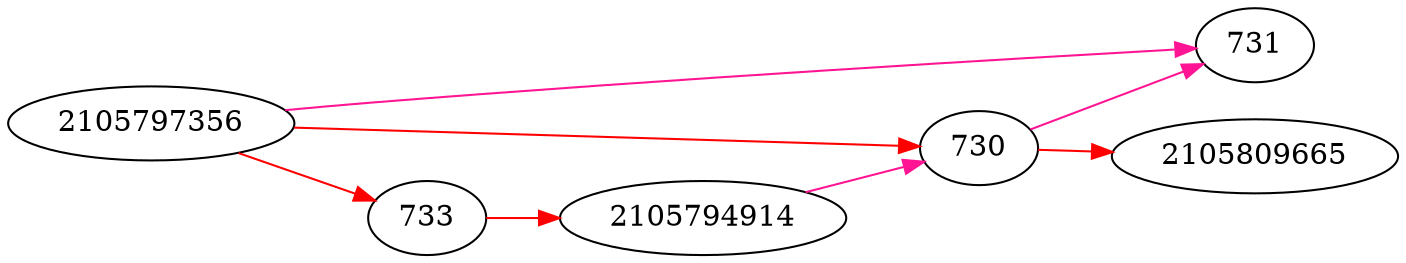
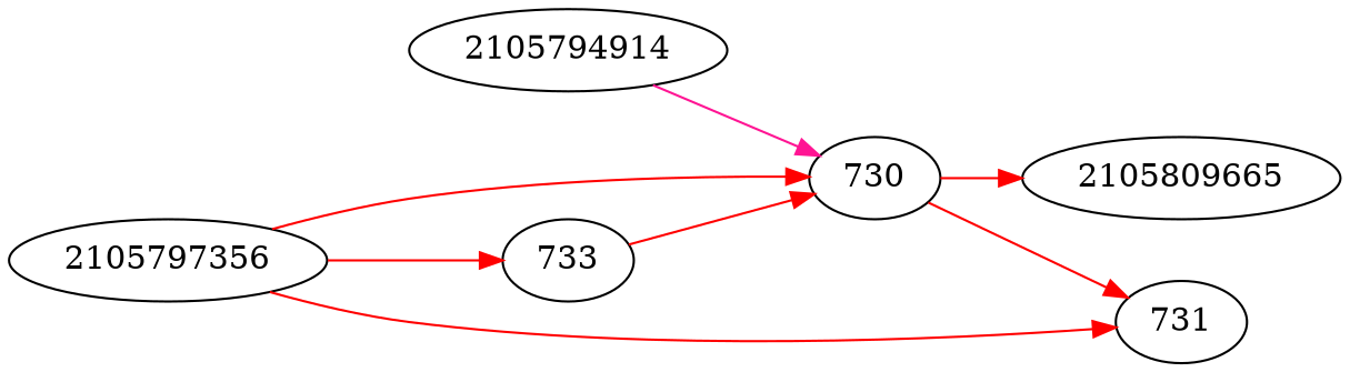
  strict digraph {
    rankdir=LR
    edge [color=red]
    2105794914
    730
    2105797356
    731
    733
    2105809665
    2105794914 -> 730 [color=deeppink]
-   730 -> 731 [color=deeppink]
+   730 -> 731
    730 -> 2105809665
    2105797356 -> 730
-   2105797356 -> 731 [color=deeppink]
+   2105797356 -> 731
    2105797356 -> 733
-   733 -> 2105794914
+   733 -> 730
  }
